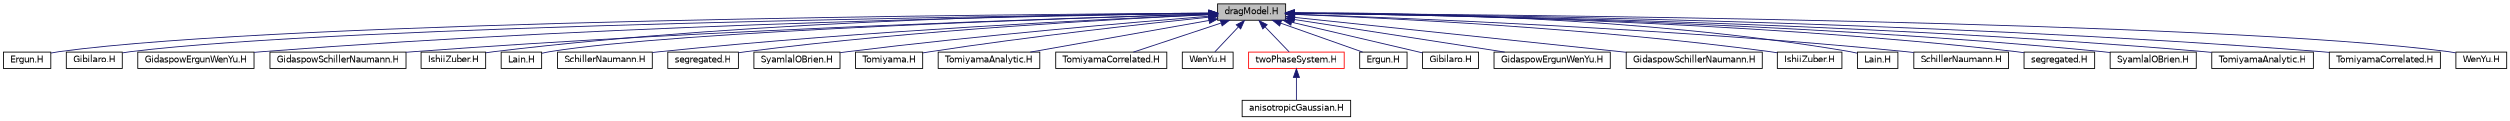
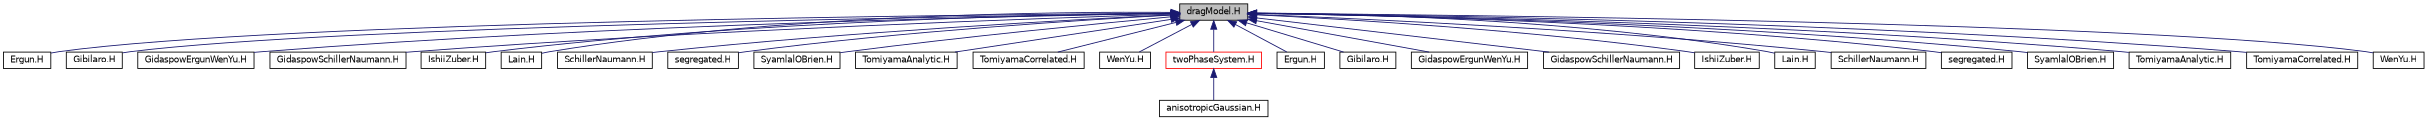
  digraph {
    node [color=black fontname=Helvetica fontsize=10 shape=record]
    edge [color=midnightblue dir=back fontname=Helvetica fontsize=10 labelfontname=Helvetica labelfontsize=10 style=solid]
    n1 [fillcolor=grey75 fontcolor=black height=0.2 label="dragModel.H" style=filled width=0.4]
    n2 [height=0.2 label="Ergun.H" width=0.4]
    n3 [height=0.2 label="Gibilaro.H" width=0.4]
    n4 [height=0.2 label="GidaspowErgunWenYu.H" width=0.4]
    n5 [height=0.2 label="GidaspowSchillerNaumann.H" width=0.4]
    n6 [height=0.2 label="IshiiZuber.H" width=0.4]
    n7 [height=0.2 label="Lain.H" width=0.4]
    n8 [height=0.2 label="SchillerNaumann.H" width=0.4]
    n9 [height=0.2 label="segregated.H" width=0.4]
    n10 [height=0.2 label="SyamlalOBrien.H" width=0.4]
-   n11 [height=0.2 label="Tomiyama.H" width=0.4]
    n12 [height=0.2 label="TomiyamaAnalytic.H" width=0.4]
    n13 [height=0.2 label="TomiyamaCorrelated.H" width=0.4]
    n14 [height=0.2 label="WenYu.H" width=0.4]
    n15 [color=red height=0.2 label="twoPhaseSystem.H" width=0.4]
    n16 [height=0.2 label="Ergun.H" width=0.4]
    n17 [height=0.2 label="Gibilaro.H" width=0.4]
    n18 [height=0.2 label="GidaspowErgunWenYu.H" width=0.4]
    n19 [height=0.2 label="GidaspowSchillerNaumann.H" width=0.4]
    n20 [height=0.2 label="IshiiZuber.H" width=0.4]
    n21 [height=0.2 label="Lain.H" width=0.4]
    n22 [height=0.2 label="SchillerNaumann.H" width=0.4]
    n23 [height=0.2 label="segregated.H" width=0.4]
    n24 [height=0.2 label="SyamlalOBrien.H" width=0.4]
    n25 [height=0.2 label="TomiyamaAnalytic.H" width=0.4]
    n26 [height=0.2 label="TomiyamaCorrelated.H" width=0.4]
    n27 [height=0.2 label="WenYu.H" width=0.4]
    n28 [height=0.2 label="anisotropicGaussian.H" width=0.4]
    n1 -> n2
    n1 -> n3
    n1 -> n4
    n1 -> n5
    n1 -> n6
    n1 -> n7
    n1 -> n8
    n1 -> n9
    n1 -> n10
-   n1 -> n11
    n1 -> n12
    n1 -> n13
    n1 -> n14
    n1 -> n15
    n1 -> n16
    n1 -> n17
    n1 -> n18
    n1 -> n19
    n1 -> n20
    n1 -> n21
    n1 -> n22
    n1 -> n23
    n1 -> n24
    n1 -> n25
    n1 -> n26
    n1 -> n27
    n15 -> n28
  }
